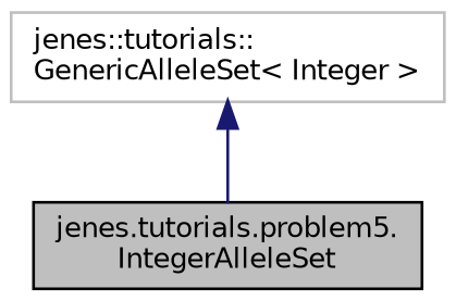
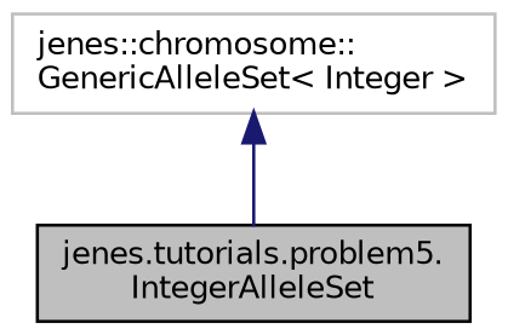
  digraph {
    node [fontname=Helvetica fontsize=10 shape=record style=filled]
    n1 [color=black fillcolor=grey75 fontcolor=black height=0.2 label="jenes.tutorials.problem5.\lIntegerAlleleSet" width=0.4]
-   n2 [color=grey75 fillcolor=white height=0.2 label="jenes::tutorials::\lGenericAlleleSet\< Integer \>" width=0.4]
+   n2 [color=grey75 fillcolor=white height=0.2 label="jenes::chromosome::\lGenericAlleleSet\< Integer \>" width=0.4]
    n2 -> n1 [color=midnightblue dir=back fontname=Helvetica fontsize=10 labelfontname=Helvetica labelfontsize=10 style=solid]
  }
